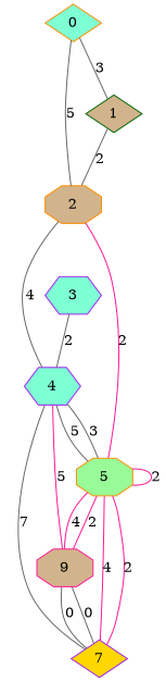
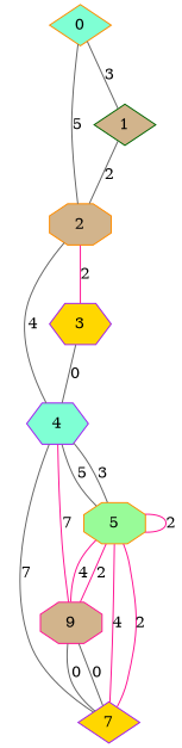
  graph {
    node [color=darkorange fillcolor=tan shape=diamond style=filled weight=1]
    edge [color=gray40]
    0 [fillcolor=aquamarine]
    1 [color=darkgreen]
    2 [shape=octagon]
-   3 [color=purple fillcolor=aquamarine shape=hexagon]
+   3 [color=purple fillcolor=gold shape=hexagon]
    4 [color=purple fillcolor=aquamarine shape=hexagon]
    5 [fillcolor=palegreen shape=octagon weight=2]
    n7 [color=deeppink label=9 shape=octagon]
    7 [color=purple fillcolor=gold]
    0 -- 1 [label=3]
    0 -- 2 [label=5]
    1 -- 2 [label=2]
-   2 -- 5 [color=deeppink label=2]
+   2 -- 3 [color=deeppink label=2]
    2 -- 4 [label=4]
-   3 -- 4 [label=2]
+   3 -- 4 [label=0]
    4 -- 5 [label=3]
    4 -- 5 [label=5]
-   4 -- n7 [color=deeppink label=5]
+   4 -- n7 [color=deeppink label=7]
    4 -- 7 [label=7]
    5 -- 5 [color=deeppink label=2]
    5 -- n7 [color=deeppink label=4]
    5 -- n7 [color=deeppink label=2]
    5 -- 7 [color=deeppink label=4]
    5 -- 7 [color=deeppink label=2]
    n7 -- 7 [label=0]
    n7 -- 7 [label=0]
  }
